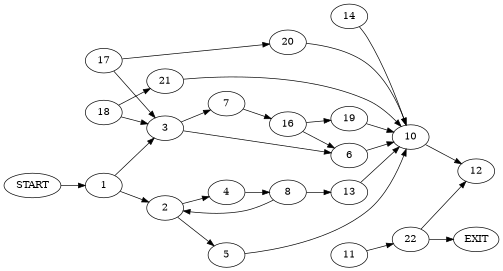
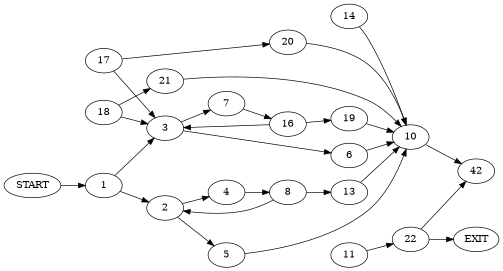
  digraph {
    rankdir=LR
    n1 [label=START]
    1
    2
    3
    n5 [label=EXIT]
    4
    5
    6
    7
    8
    10
    16
    13
-   12
+   12 [label=42]
    19
    14
    11
    22
    17
    20
    18
    21
    n1 -> 1
    1 -> 2
    1 -> 3
    2 -> 4
    2 -> 5
    3 -> 6
    3 -> 7
    4 -> 8
    5 -> 10
    6 -> 10
    7 -> 16
    8 -> 2
    8 -> 13
    10 -> 12
-   16 -> 6
+   16 -> 3
    16 -> 19
    13 -> 10
    19 -> 10
    14 -> 10
    11 -> 22
    22 -> n5
    22 -> 12
    17 -> 3
    17 -> 20
    20 -> 10
    18 -> 3
    18 -> 21
    21 -> 10
  }
